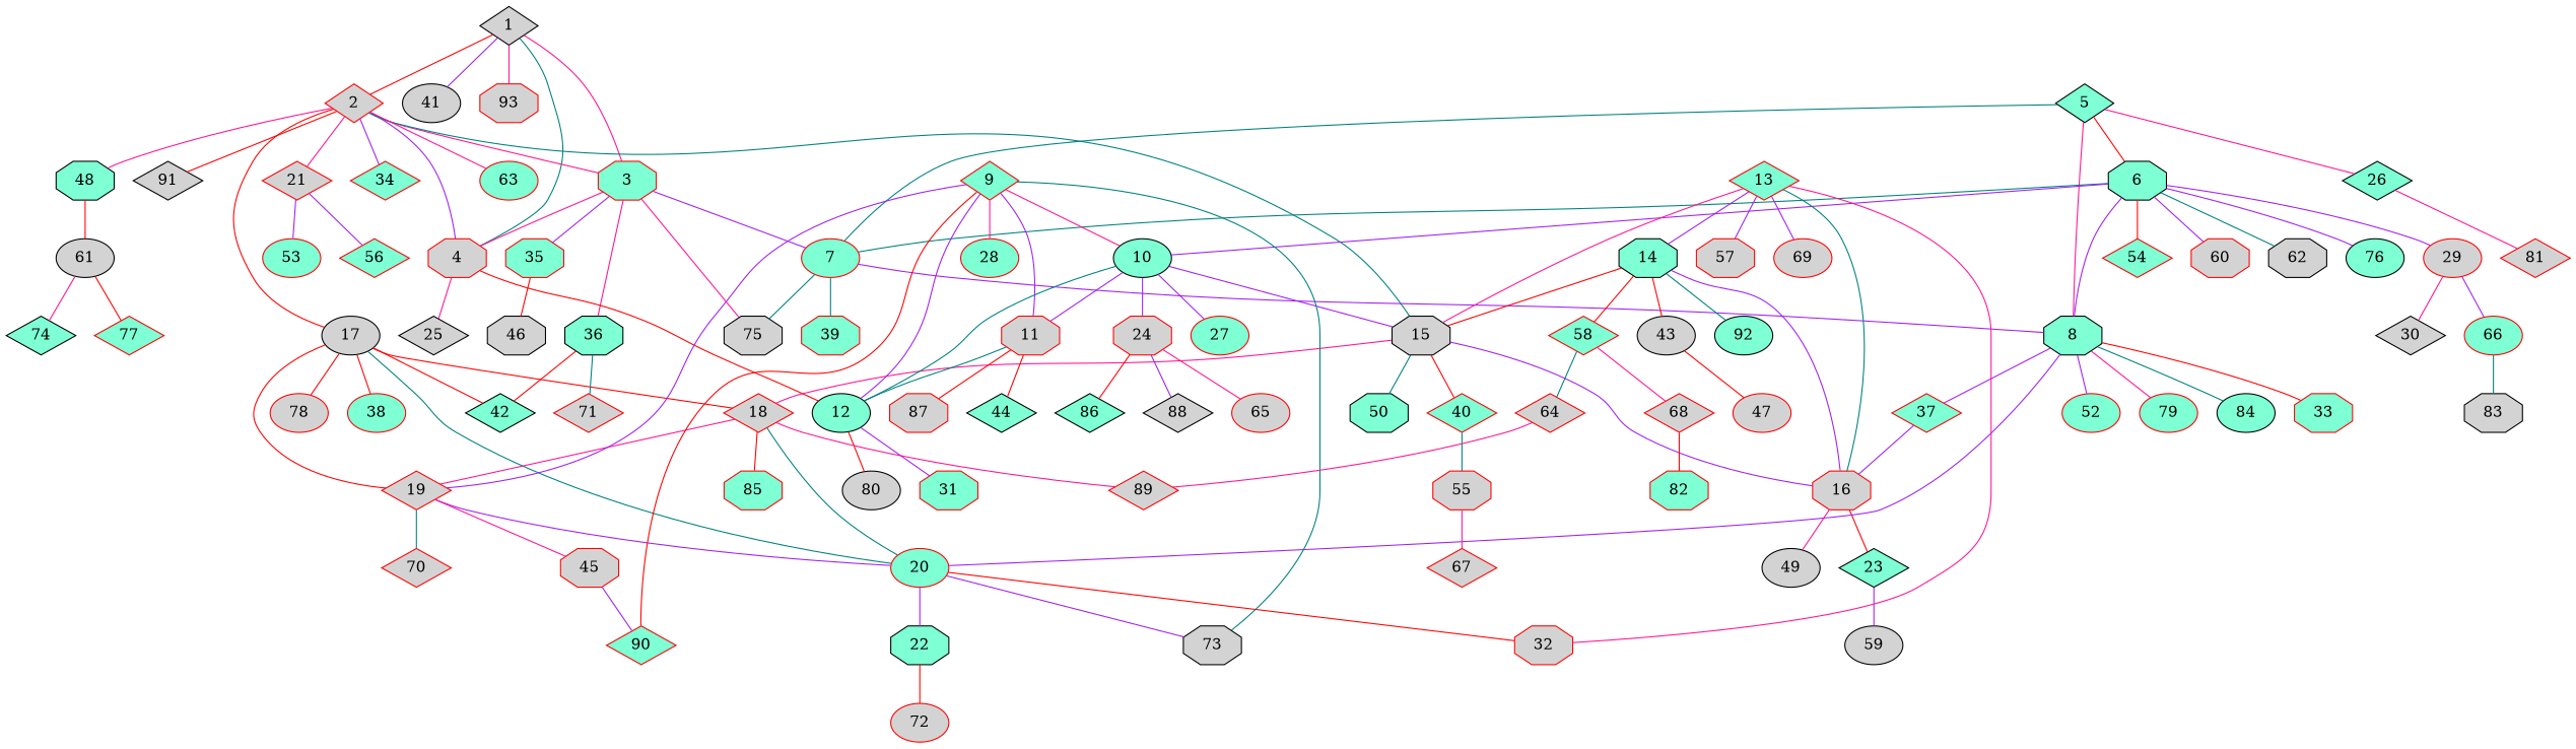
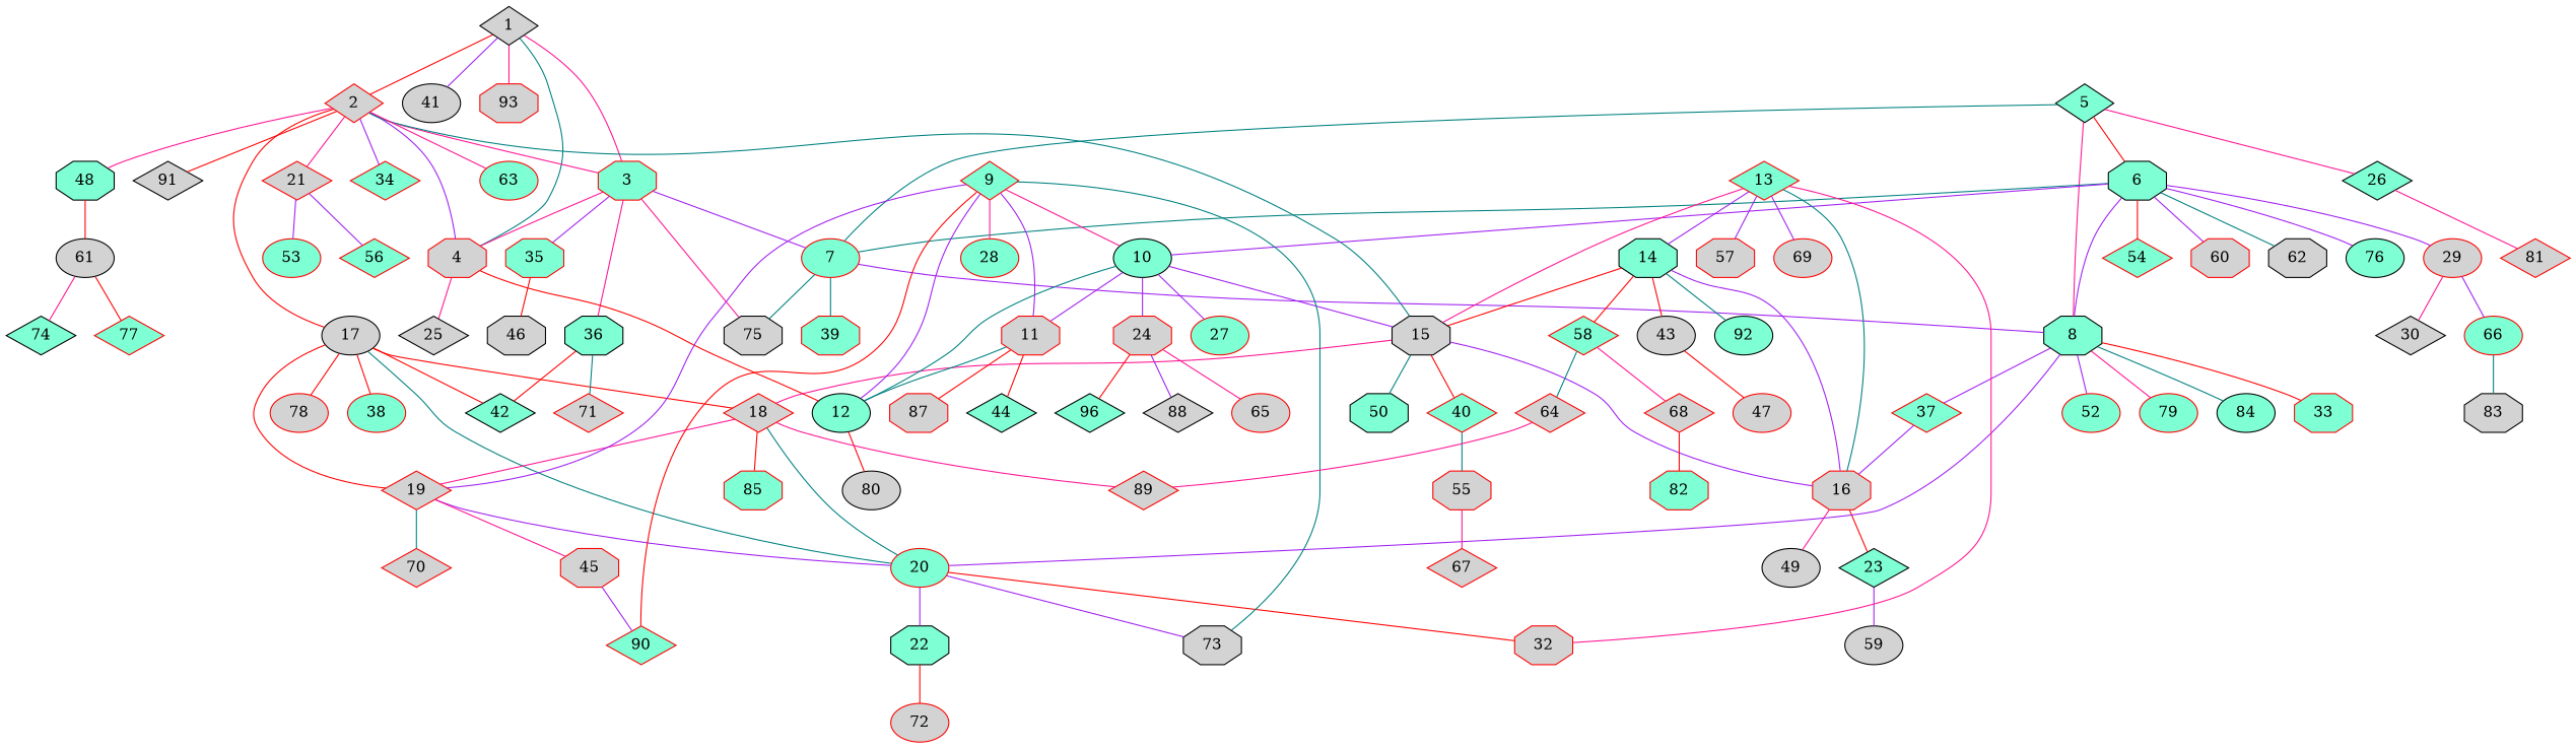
  graph {
    node [color=red fillcolor=lightgrey shape=diamond style=filled]
    edge [color=purple]
    1 [color=black]
    2
    3 [fillcolor=aquamarine shape=octagon]
    4 [shape=octagon]
    41 [color=black shape=ellipse]
    93 [shape=octagon]
    15 [color=black shape=octagon]
    17 [color=black shape=ellipse]
    21
    34 [fillcolor=aquamarine]
    48 [color=black fillcolor=aquamarine shape=octagon]
    63 [fillcolor=aquamarine shape=ellipse]
    91 [color=black]
    7 [fillcolor=aquamarine shape=ellipse]
    35 [fillcolor=aquamarine shape=octagon]
    36 [color=black fillcolor=aquamarine shape=octagon]
    75 [color=black shape=octagon]
    12 [color=black fillcolor=aquamarine shape=ellipse]
    25 [color=black]
    16 [shape=octagon]
    18
    40 [fillcolor=aquamarine]
    50 [color=black fillcolor=aquamarine shape=octagon]
    20 [fillcolor=aquamarine shape=ellipse]
    19
    38 [fillcolor=aquamarine shape=ellipse]
    42 [color=black fillcolor=aquamarine]
    78 [shape=ellipse]
    53 [fillcolor=aquamarine shape=ellipse]
    56 [fillcolor=aquamarine]
    61 [color=black shape=ellipse]
    8 [color=black fillcolor=aquamarine shape=octagon]
    39 [fillcolor=aquamarine shape=octagon]
    46 [color=black shape=octagon]
    71
-   31 [fillcolor=aquamarine shape=octagon]
    80 [color=black shape=ellipse]
    5 [color=black fillcolor=aquamarine]
    6 [color=black fillcolor=aquamarine shape=octagon]
    26 [color=black fillcolor=aquamarine]
    10 [color=black fillcolor=aquamarine shape=ellipse]
    29 [shape=ellipse]
    54 [fillcolor=aquamarine]
    60 [shape=octagon]
    62 [color=black shape=octagon]
    76 [color=black fillcolor=aquamarine shape=ellipse]
    33 [fillcolor=aquamarine shape=octagon]
    37 [fillcolor=aquamarine]
    52 [fillcolor=aquamarine shape=ellipse]
    79 [fillcolor=aquamarine shape=ellipse]
    84 [color=black fillcolor=aquamarine shape=ellipse]
    81
    11 [shape=octagon]
    24 [shape=octagon]
    27 [fillcolor=aquamarine shape=ellipse]
    30 [color=black]
    66 [fillcolor=aquamarine shape=ellipse]
    23 [color=black fillcolor=aquamarine]
    49 [color=black shape=ellipse]
    73 [color=black shape=octagon]
    32 [shape=octagon]
    22 [color=black fillcolor=aquamarine shape=octagon]
    9 [fillcolor=aquamarine]
    28 [fillcolor=aquamarine shape=ellipse]
    90 [fillcolor=aquamarine]
    44 [color=black fillcolor=aquamarine]
    87 [shape=octagon]
    45 [shape=octagon]
    70
    65 [shape=ellipse]
-   86 [color=black fillcolor=aquamarine]
+   86 [color=black fillcolor=aquamarine label=96]
    88 [color=black]
    13 [fillcolor=aquamarine]
    14 [color=black fillcolor=aquamarine shape=octagon]
    57 [shape=octagon]
    69 [shape=ellipse]
    43 [color=black shape=ellipse]
    58 [fillcolor=aquamarine]
    92 [color=black fillcolor=aquamarine shape=ellipse]
    47 [shape=ellipse]
    64
    68
    85 [fillcolor=aquamarine shape=octagon]
    89
    55 [shape=octagon]
    59 [color=black shape=ellipse]
    72 [shape=ellipse]
    83 [color=black shape=octagon]
    67
    74 [color=black fillcolor=aquamarine]
    77 [fillcolor=aquamarine]
    82 [fillcolor=aquamarine shape=octagon]
    1 -- 2 [color=red]
    1 -- 3 [color=deeppink]
    1 -- 4 [color=teal]
    1 -- 41
    1 -- 93 [color=deeppink]
    2 -- 3 [color=deeppink]
    2 -- 4
    2 -- 15 [color=teal]
    2 -- 17 [color=red]
    2 -- 21 [color=deeppink]
    2 -- 34
    2 -- 48 [color=deeppink]
    2 -- 63 [color=deeppink]
    2 -- 91 [color=red]
    3 -- 4 [color=deeppink]
    3 -- 7
    3 -- 35
    3 -- 36 [color=deeppink]
    3 -- 75 [color=deeppink]
    4 -- 12 [color=red]
    4 -- 25 [color=deeppink]
    15 -- 16
    15 -- 18 [color=deeppink]
    15 -- 40 [color=red]
    15 -- 50 [color=teal]
    17 -- 18 [color=red]
    17 -- 20 [color=teal]
    17 -- 19 [color=red]
    17 -- 38 [color=red]
    17 -- 42 [color=red]
    17 -- 78 [color=red]
    21 -- 53
    21 -- 56
    48 -- 61 [color=red]
    7 -- 75 [color=teal]
    7 -- 8
    7 -- 39 [color=teal]
    35 -- 46 [color=red]
    36 -- 42 [color=red]
    36 -- 71 [color=teal]
-   12 -- 31
    12 -- 80 [color=red]
    16 -- 23 [color=red]
    16 -- 49 [color=deeppink]
    18 -- 20 [color=teal]
    18 -- 19 [color=deeppink]
    18 -- 85 [color=red]
    18 -- 89 [color=deeppink]
    40 -- 55 [color=teal]
    20 -- 73
    20 -- 32 [color=red]
    20 -- 22
    19 -- 20
    19 -- 45 [color=deeppink]
    19 -- 70 [color=teal]
    61 -- 74 [color=deeppink]
    61 -- 77 [color=red]
    8 -- 20
    8 -- 33 [color=red]
    8 -- 37
    8 -- 52
    8 -- 79 [color=deeppink]
    8 -- 84 [color=teal]
    5 -- 7 [color=teal]
    5 -- 8 [color=deeppink]
    5 -- 6 [color=red]
    5 -- 26 [color=deeppink]
    6 -- 7 [color=teal]
    6 -- 8
    6 -- 10
    6 -- 29
    6 -- 54 [color=red]
    6 -- 60
    6 -- 62 [color=teal]
    6 -- 76
    26 -- 81 [color=deeppink]
    10 -- 15
    10 -- 12 [color=teal]
    10 -- 11
    10 -- 24
    10 -- 27
    29 -- 30 [color=deeppink]
    29 -- 66
    37 -- 16
    11 -- 12 [color=teal]
    11 -- 44 [color=red]
    11 -- 87 [color=red]
    24 -- 65 [color=deeppink]
    24 -- 86 [color=red]
    24 -- 88
    66 -- 83 [color=teal]
    23 -- 59
    22 -- 72 [color=red]
    9 -- 12
    9 -- 19
    9 -- 10 [color=deeppink]
    9 -- 11
    9 -- 73 [color=teal]
    9 -- 28 [color=deeppink]
    9 -- 90 [color=red]
    45 -- 90
    13 -- 15 [color=deeppink]
    13 -- 16 [color=teal]
    13 -- 32 [color=deeppink]
    13 -- 14
    13 -- 57
    13 -- 69
    14 -- 15 [color=red]
    14 -- 16
    14 -- 43 [color=red]
    14 -- 58 [color=red]
    14 -- 92 [color=teal]
    43 -- 47 [color=red]
    58 -- 64 [color=teal]
    58 -- 68 [color=deeppink]
    64 -- 89 [color=deeppink]
    68 -- 82 [color=red]
    55 -- 67 [color=deeppink]
  }
